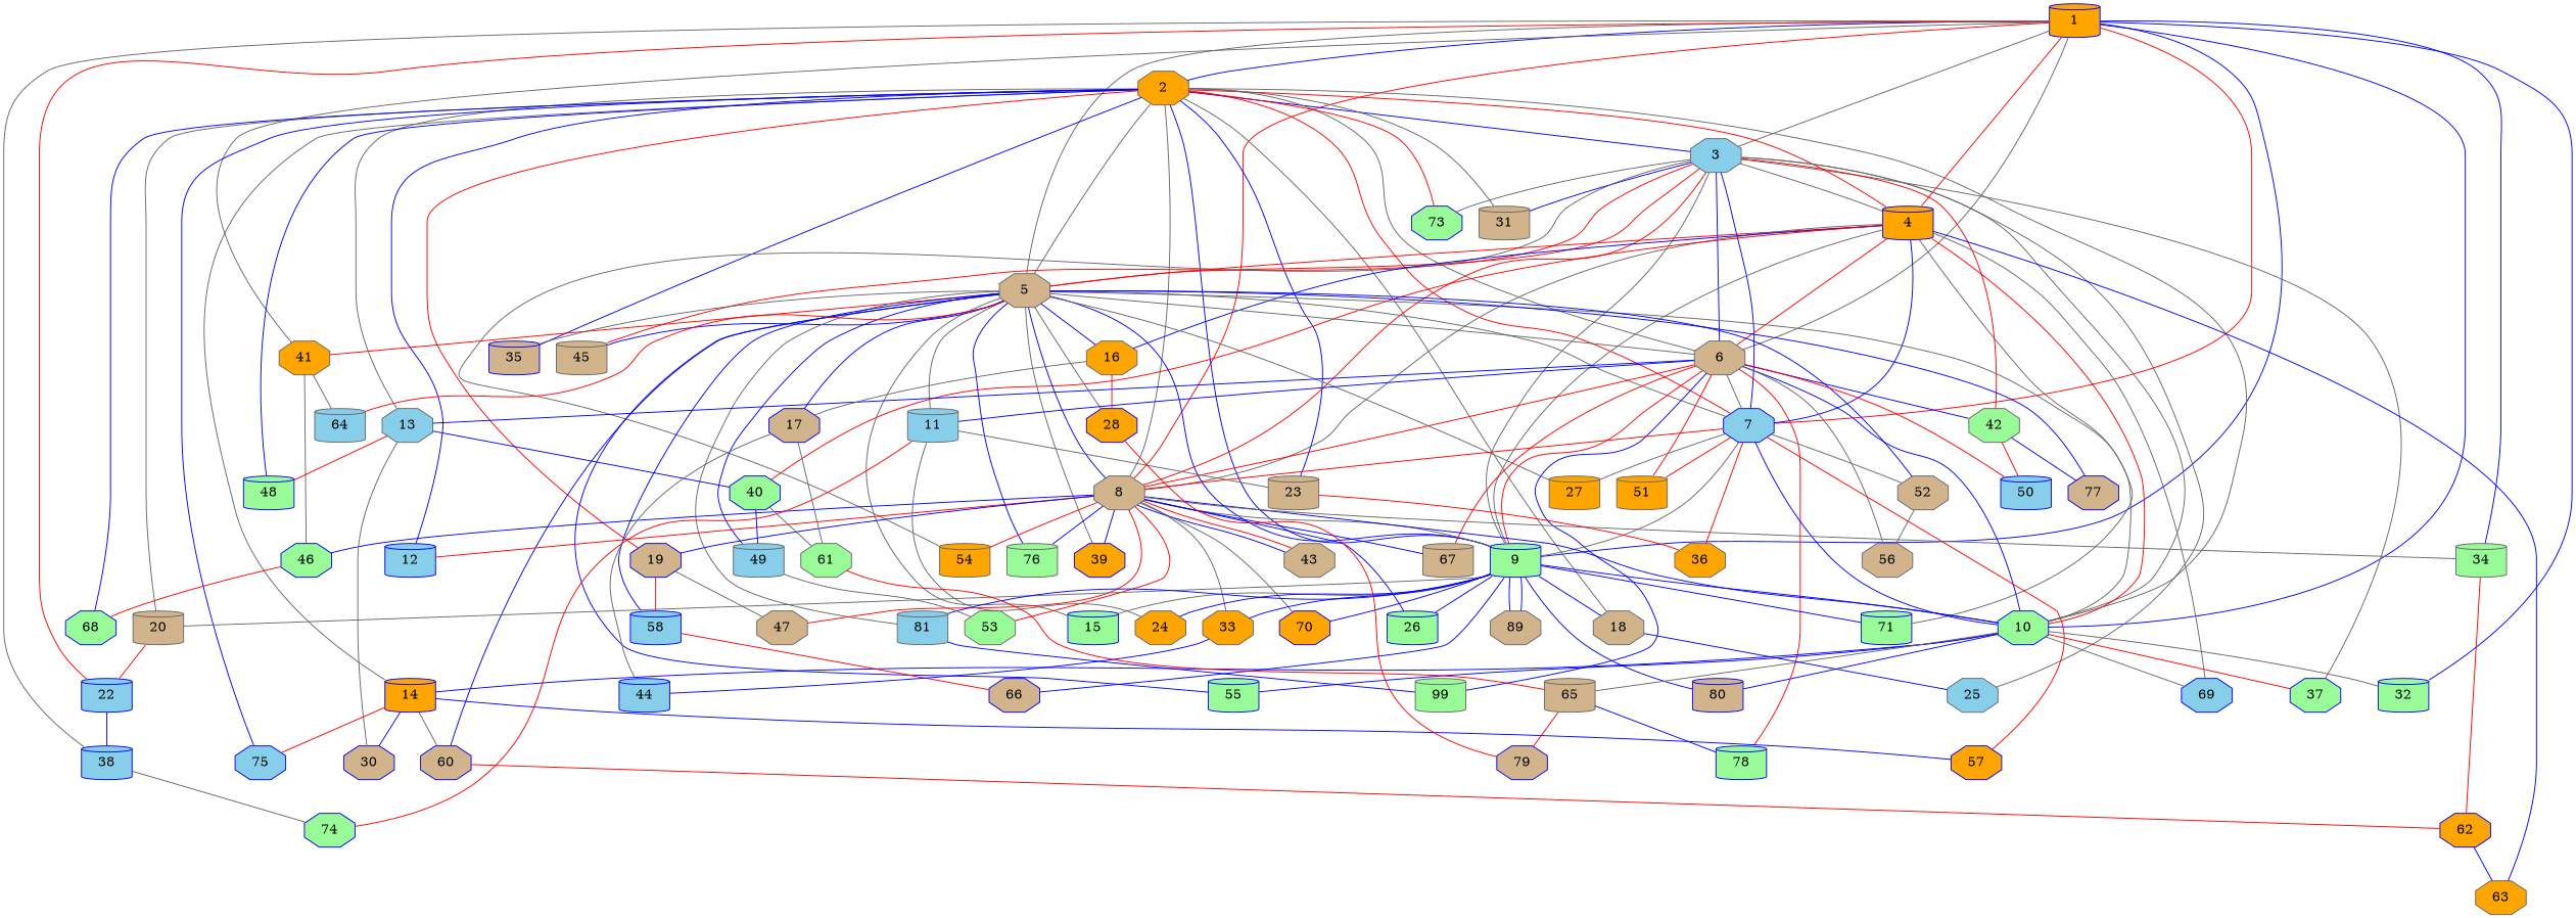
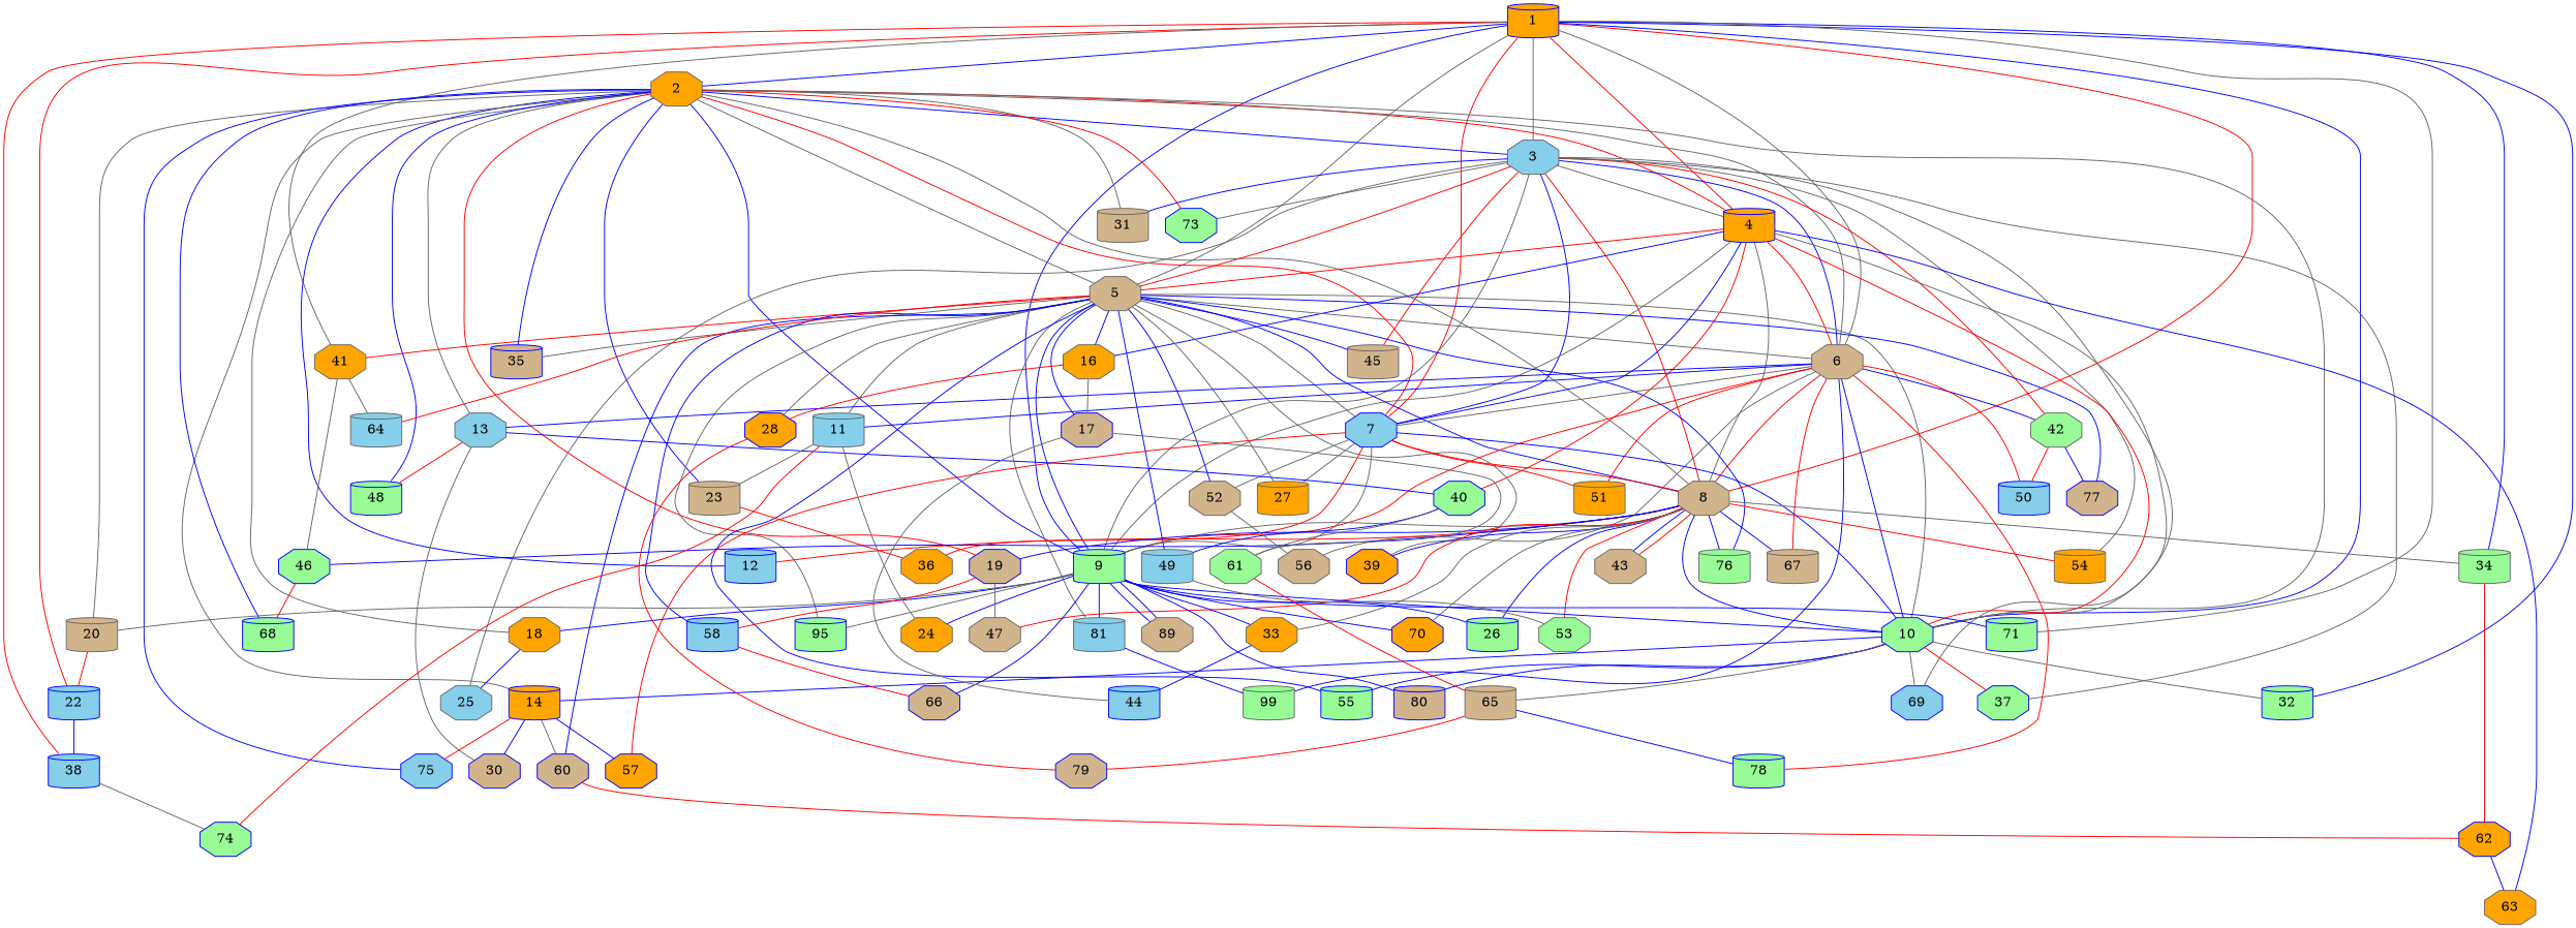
  graph {
    fontname="DejaVu Serif"
    node [color=blue fillcolor=tan fontname="DejaVu Serif" shape=octagon style=filled]
    edge [color=blue fontname="DejaVu Serif"]
    1 [fillcolor=orange shape=cylinder]
    2 [color=gray40 fillcolor=orange]
    3 [color=gray40 fillcolor=skyblue]
    4 [fillcolor=orange shape=cylinder]
    5 [color=gray40]
    6 [color=gray40]
    7 [fillcolor=skyblue]
    8 [color=gray40]
    9 [fillcolor=palegreen shape=cylinder]
    10 [fillcolor=palegreen]
    22 [fillcolor=skyblue shape=cylinder]
    32 [fillcolor=palegreen shape=cylinder]
    34 [color=gray40 fillcolor=palegreen shape=cylinder]
    38 [fillcolor=skyblue shape=cylinder]
    41 [color=gray40 fillcolor=orange]
    71 [fillcolor=palegreen shape=cylinder]
    12 [fillcolor=skyblue shape=cylinder]
    13 [color=gray40 fillcolor=skyblue]
    14 [fillcolor=orange shape=cylinder]
-   18 [color=gray40]
+   18 [color=gray40 fillcolor=orange]
    19
    20 [color=gray40 shape=cylinder]
    23 [color=gray40 shape=cylinder]
    31 [color=gray40 shape=cylinder]
    35 [shape=cylinder]
    48 [fillcolor=palegreen shape=cylinder]
-   68 [fillcolor=palegreen]
+   68 [fillcolor=palegreen shape=cylinder]
    73 [fillcolor=palegreen]
    75 [fillcolor=skyblue]
    25 [color=gray40 fillcolor=skyblue]
    37 [fillcolor=palegreen]
    42 [color=gray40 fillcolor=palegreen]
    45 [color=gray40 shape=cylinder]
    54 [color=gray40 fillcolor=orange shape=cylinder]
    16 [color=gray40 fillcolor=orange]
    40 [fillcolor=palegreen]
    63 [color=gray40 fillcolor=orange]
    69 [fillcolor=skyblue]
    11 [color=gray40 fillcolor=skyblue shape=cylinder]
-   15 [fillcolor=palegreen shape=cylinder]
+   15 [fillcolor=palegreen shape=cylinder label=95]
    17
    n42 [color=gray40 fillcolor=skyblue label=81 shape=cylinder]
    27 [color=gray40 fillcolor=orange shape=cylinder]
    28 [fillcolor=orange]
    39 [fillcolor=orange]
    49 [color=gray40 fillcolor=skyblue shape=cylinder]
    52 [color=gray40]
    55 [fillcolor=palegreen shape=cylinder]
    58 [fillcolor=skyblue shape=cylinder]
    60
    64 [color=gray40 fillcolor=skyblue shape=cylinder]
    76 [color=gray40 fillcolor=palegreen shape=cylinder]
    77
    50 [fillcolor=skyblue shape=cylinder]
    51 [color=gray40 fillcolor=orange shape=cylinder]
    56 [color=gray40]
    n57 [color=gray40 fillcolor=palegreen label=99 shape=cylinder]
    67 [color=gray40 shape=cylinder]
    78 [fillcolor=palegreen shape=cylinder]
    36 [color=gray40 fillcolor=orange]
    57 [fillcolor=orange]
    26 [fillcolor=palegreen shape=cylinder]
    33 [color=gray40 fillcolor=orange]
    43 [color=gray40]
    46 [fillcolor=palegreen]
    47 [color=gray40]
    53 [color=gray40 fillcolor=palegreen]
    70 [fillcolor=orange]
    24 [color=gray40 fillcolor=orange]
    n70 [color=gray40 label=89]
    66
    80 [shape=cylinder]
    65 [color=gray40 shape=cylinder]
    62 [fillcolor=orange]
    74 [fillcolor=palegreen]
    30
    61 [color=gray40 fillcolor=palegreen]
    44 [fillcolor=skyblue shape=cylinder]
    79
    1 -- 2
    1 -- 3 [color=gray40]
    1 -- 4 [color=red]
    1 -- 5 [color=gray40]
    1 -- 6 [color=gray40]
    1 -- 7 [color=red]
    1 -- 8 [color=red]
    1 -- 9
    1 -- 10
    1 -- 22 [color=red]
    1 -- 32
    1 -- 34
-   1 -- 38 [color=gray40]
+   1 -- 38 [color=red]
    1 -- 41 [color=gray40]
-   4 -- 71 [color=gray40]
+   1 -- 71 [color=gray40]
    2 -- 3
    2 -- 4 [color=red]
    2 -- 5 [color=gray40]
    2 -- 6 [color=gray40]
    2 -- 7 [color=red]
    2 -- 8 [color=gray40]
    2 -- 9
    2 -- 10 [color=gray40]
    2 -- 12
    2 -- 13 [color=gray40]
    2 -- 14 [color=gray40]
    2 -- 18 [color=gray40]
    2 -- 19 [color=red]
    2 -- 20 [color=gray40]
    2 -- 23
    2 -- 31 [color=gray40]
    2 -- 35
    2 -- 48
    2 -- 68
    2 -- 73 [color=red]
    2 -- 75
    3 -- 4 [color=gray40]
    3 -- 5 [color=red]
    3 -- 6
    3 -- 7
    3 -- 8 [color=red]
    3 -- 9 [color=gray40]
    3 -- 10 [color=gray40]
    3 -- 31
    3 -- 73 [color=gray40]
    3 -- 25 [color=gray40]
    3 -- 37 [color=gray40]
    3 -- 42 [color=red]
    3 -- 45 [color=red]
    3 -- 54 [color=gray40]
    4 -- 5 [color=red]
    4 -- 6 [color=red]
    4 -- 7
    4 -- 8 [color=gray40]
    4 -- 9 [color=gray40]
    4 -- 10 [color=red]
    4 -- 16
    4 -- 40 [color=red]
    4 -- 63
    4 -- 69 [color=gray40]
    5 -- 6 [color=gray40]
    5 -- 7 [color=gray40]
    5 -- 8
    5 -- 9
    5 -- 10 [color=gray40]
    5 -- 41 [color=red]
    5 -- 35 [color=gray40]
    5 -- 45
    5 -- 16
    5 -- 11 [color=gray40]
    5 -- 15 [color=gray40]
    5 -- 17
    5 -- n42 [color=gray40]
    5 -- 27 [color=gray40]
    5 -- 28 [color=gray40]
    5 -- 39 [color=gray40]
    5 -- 49
    5 -- 52
    5 -- 55
    5 -- 58
    5 -- 60
    5 -- 64 [color=red]
    5 -- 76
    5 -- 77
    6 -- 7 [color=gray40]
    6 -- 8 [color=red]
    6 -- 9 [color=red]
    6 -- 10
    6 -- 13
    6 -- 42
    6 -- 11
    6 -- 50 [color=red]
    6 -- 51 [color=red]
    6 -- 56 [color=gray40]
    6 -- n57
    6 -- 67 [color=red]
    6 -- 78 [color=red]
    7 -- 8 [color=red]
    7 -- 9 [color=gray40]
    7 -- 10
    7 -- 27 [color=gray40]
    7 -- 52 [color=gray40]
    7 -- 51 [color=red]
    7 -- 36 [color=red]
    7 -- 57 [color=red]
    8 -- 9 [color=gray40]
    8 -- 10
    8 -- 34 [color=gray40]
    8 -- 12 [color=red]
    8 -- 19
    8 -- 54 [color=red]
    8 -- 39
    8 -- 76
    8 -- 67
    8 -- 26
    8 -- 33 [color=gray40]
    8 -- 43
    8 -- 43 [color=red]
    8 -- 46
    8 -- 47 [color=red]
    8 -- 53 [color=red]
    8 -- 70 [color=gray40]
    9 -- 10
    9 -- 71
    9 -- 18
    9 -- 20 [color=gray40]
    9 -- 15 [color=gray40]
    9 -- n42
    9 -- 26
    9 -- 33
    9 -- 70
    9 -- 24
    9 -- n70
    9 -- n70
    9 -- 66
    9 -- 80
    10 -- 32 [color=gray40]
    10 -- 14
    10 -- 37 [color=red]
    10 -- 69 [color=gray40]
    10 -- 55
    10 -- 80
    10 -- 65 [color=gray40]
    22 -- 38
    34 -- 62 [color=red]
    38 -- 74 [color=gray40]
    41 -- 64 [color=gray40]
    41 -- 46 [color=gray40]
    13 -- 48 [color=red]
    13 -- 40
    13 -- 30 [color=gray40]
    14 -- 75 [color=red]
    14 -- 60 [color=gray40]
    14 -- 57
    14 -- 30
    18 -- 25
    19 -- 58 [color=red]
    19 -- 47 [color=gray40]
    20 -- 22 [color=red]
    23 -- 36 [color=red]
    42 -- 77
    42 -- 50 [color=red]
    16 -- 17 [color=gray40]
    16 -- 28 [color=red]
    40 -- 49
    40 -- 61 [color=gray40]
    11 -- 23 [color=gray40]
    11 -- 24 [color=gray40]
    11 -- 74 [color=red]
    17 -- 61 [color=gray40]
    17 -- 44 [color=gray40]
    n42 -- n57
    28 -- 79 [color=red]
    49 -- 53 [color=gray40]
    52 -- 56 [color=gray40]
    58 -- 66 [color=red]
    60 -- 62 [color=red]
    33 -- 44
    46 -- 68 [color=red]
    65 -- 78
    65 -- 79 [color=red]
    62 -- 63
    61 -- 65 [color=red]
  }
